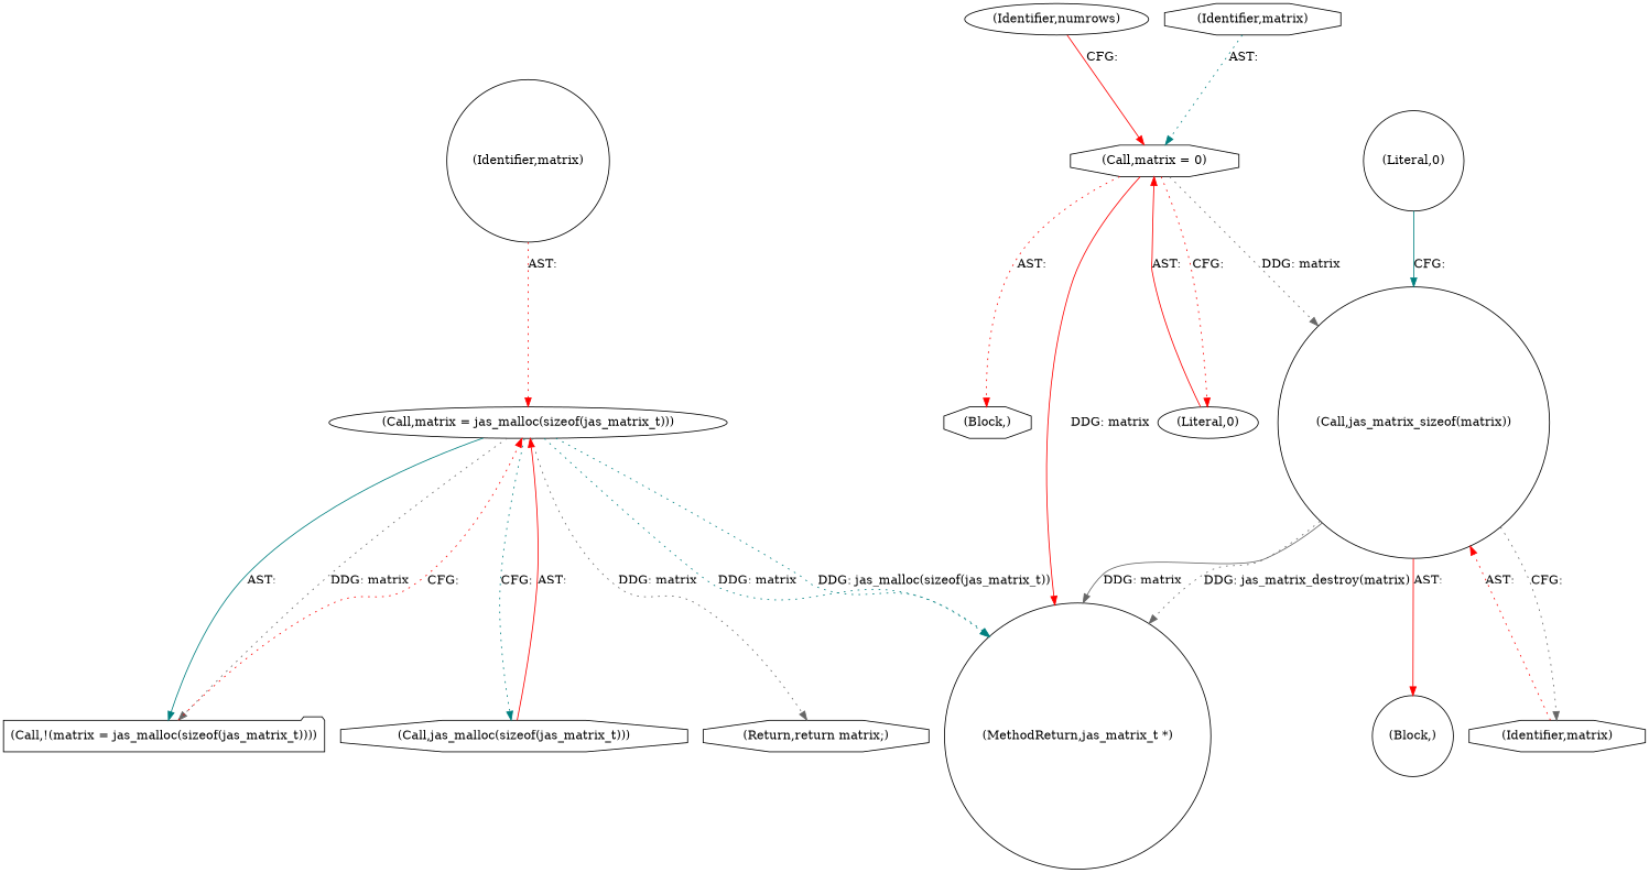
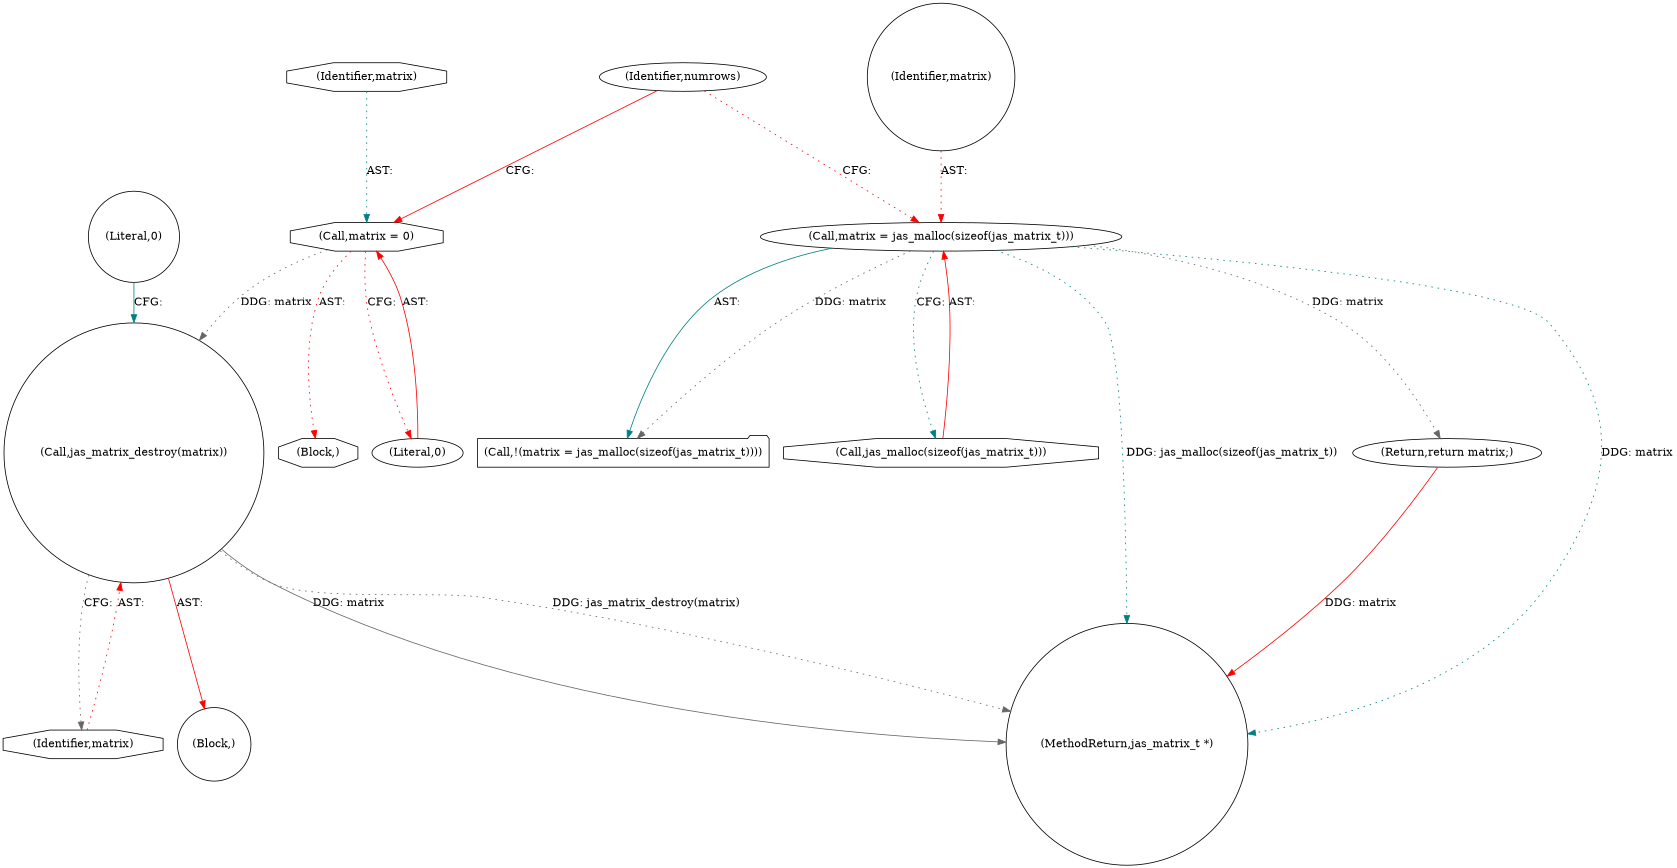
  digraph {
    node [shape=circle]
    edge [color=red style=dotted]
-   n1 [label="(Call,jas_matrix_sizeof(matrix))"]
+   n1 [label="(Call,jas_matrix_destroy(matrix))"]
    n2 [label="(MethodReturn,jas_matrix_t *)"]
    n3 [label="(Identifier,matrix)" shape=octagon]
    n4 [label="(Block,)"]
    n5 [label="(Call,matrix = 0)" shape=octagon]
    n6 [label="(Block,)" shape=octagon]
    n7 [label="(Literal,0)" shape=ellipse]
    n8 [label="(Call,matrix = jas_malloc(sizeof(jas_matrix_t)))" shape=ellipse]
    n9 [label="(Call,!(matrix = jas_malloc(sizeof(jas_matrix_t))))" shape=folder]
    n10 [label="(Call,jas_malloc(sizeof(jas_matrix_t)))" shape=octagon]
-   n11 [label="(Return,return matrix;)" shape=octagon]
+   n11 [label="(Return,return matrix;)" shape=ellipse]
    n12 [label="(Identifier,numrows)" shape=ellipse]
    n13 [label="(Identifier,matrix)"]
    n14 [label="(Literal,0)"]
    n15 [label="(Identifier,matrix)" shape=octagon]
    n1 -> n2 [color=gray40 label="DDG: jas_matrix_destroy(matrix)"]
    n1 -> n2 [color=gray40 label="DDG: matrix" style=solid]
    n1 -> n3 [color=gray40 label="CFG: "]
    n1 -> n4 [label="AST: " style=solid]
    n3 -> n1 [label="AST: "]
    n5 -> n1 [color=gray40 label="DDG: matrix"]
-   n5 -> n2 [label="DDG: matrix" style=solid]
+   n11 -> n2 [label="DDG: matrix" style=solid]
    n5 -> n6 [label="AST: "]
    n5 -> n7 [label="CFG: "]
    n7 -> n5 [label="AST: " style=solid]
    n8 -> n2 [color=teal label="DDG: matrix"]
    n8 -> n2 [color=teal label="DDG: jas_malloc(sizeof(jas_matrix_t))"]
    n8 -> n9 [color=teal label="AST: " style=solid]
    n8 -> n9 [color=gray40 label="DDG: matrix"]
    n8 -> n10 [color=teal label="CFG: "]
    n8 -> n11 [color=gray40 label="DDG: matrix"]
-   n9 -> n8 [label="CFG: "]
+   n12 -> n8 [label="CFG: "]
    n10 -> n8 [label="AST: " style=solid]
    n12 -> n5 [label="CFG: " style=solid]
    n13 -> n8 [label="AST: "]
    n14 -> n1 [color=teal label="CFG: " style=solid]
    n15 -> n5 [color=teal label="AST: "]
  }
